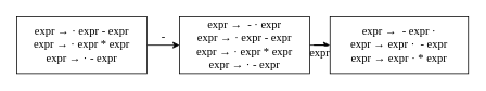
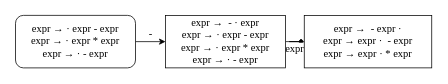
  <mxCell id="0" />
  <mxCell id="1" parent="0" />
  <mxCell id="2" value="-" style="edgeStyle=orthogonalEdgeStyle;rounded=0;orthogonalLoop=1;jettySize=auto;html=1;exitX=1;exitY=0.5;exitDx=0;exitDy=0;entryX=0;entryY=0.5;entryDx=0;entryDy=0;fontFamily=Times New Roman;fontSize=14;" parent="1" source="3" target="6" edge="1"><mxGeometry y="10" relative="1" as="geometry"><mxPoint x="220" y="30" as="targetPoint" /><mxPoint as="offset" /></mxGeometry></mxCell>
- <mxCell id="3" value="expr → · expr - expr&lt;br style=&quot;font-size: 14px;&quot;&gt;expr → · expr * expr&lt;br style=&quot;font-size: 14px;&quot;&gt;expr → · - expr" style="rounded=0;whiteSpace=wrap;html=1;fontFamily=Times New Roman;fontSize=14;" parent="1" vertex="1"><mxGeometry x="20" y="20" width="160" height="70" as="geometry" /></mxCell>
- <mxCell id="4" value="expr" style="edgeStyle=orthogonalEdgeStyle;rounded=0;orthogonalLoop=1;jettySize=auto;html=1;fontFamily=Times New Roman;fontSize=14;" parent="1" source="6" target="5" edge="1"><mxGeometry y="10" relative="1" as="geometry"><mxPoint x="410" y="50" as="sourcePoint" /><Array as="points" /><mxPoint as="offset" /></mxGeometry></mxCell>
+ <mxCell id="3" value="expr → · expr - expr&lt;br style=&quot;font-size: 14px;&quot;&gt;expr → · expr * expr&lt;br style=&quot;font-size: 14px;&quot;&gt;expr → · - expr" style="whiteSpace=wrap;html=1;fontFamily=Times New Roman;fontSize=14;rounded=1;" parent="1" vertex="1"><mxGeometry x="20" y="20" width="160" height="70" as="geometry" /></mxCell>
+ <mxCell id="4" value="expr" style="edgeStyle=orthogonalEdgeStyle;rounded=0;orthogonalLoop=1;jettySize=auto;html=1;fontFamily=Times New Roman;fontSize=14;endArrow=diamond;" parent="1" source="6" target="5" edge="1"><mxGeometry y="10" relative="1" as="geometry"><mxPoint x="410" y="50" as="sourcePoint" /><Array as="points" /><mxPoint as="offset" /></mxGeometry></mxCell>
  <mxCell id="5" value="expr →&amp;nbsp; - expr&amp;nbsp;·&lt;br style=&quot;font-size: 14px;&quot;&gt;expr → expr ·&amp;nbsp;&amp;nbsp;- expr&lt;br style=&quot;font-size: 14px;&quot;&gt;expr → expr&amp;nbsp;·&amp;nbsp;* expr" style="rounded=0;whiteSpace=wrap;html=1;fontFamily=Times New Roman;fontSize=14;" parent="1" vertex="1"><mxGeometry x="405" y="20" width="170" height="70" as="geometry" /></mxCell>
  <mxCell id="6" value="expr →&amp;nbsp; - · expr&lt;br style=&quot;font-size: 14px;&quot;&gt;expr → · expr - expr&lt;br style=&quot;font-size: 14px;&quot;&gt;expr → · expr * expr&lt;br style=&quot;font-size: 14px;&quot;&gt;expr → ·&amp;nbsp;- expr" style="rounded=0;whiteSpace=wrap;html=1;fontFamily=Times New Roman;fontSize=14;" parent="1" vertex="1"><mxGeometry x="220" y="20" width="160" height="70" as="geometry" /></mxCell>
